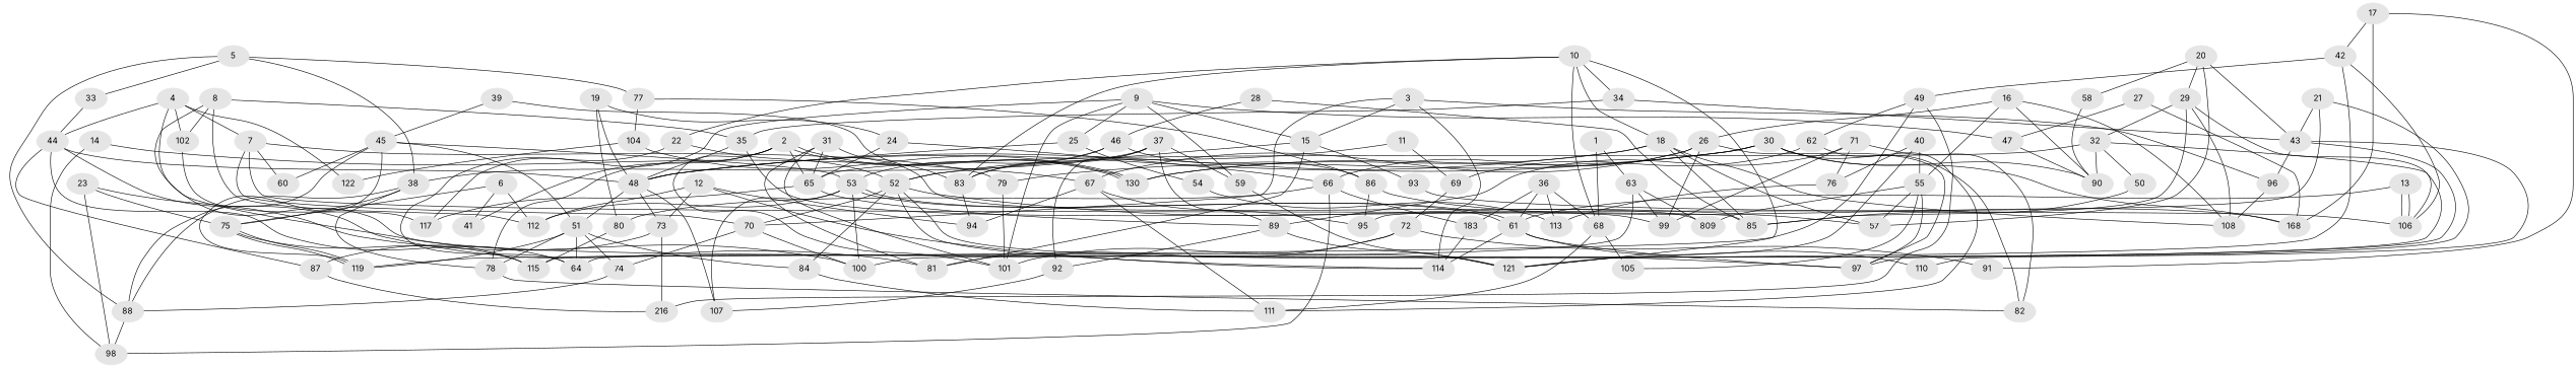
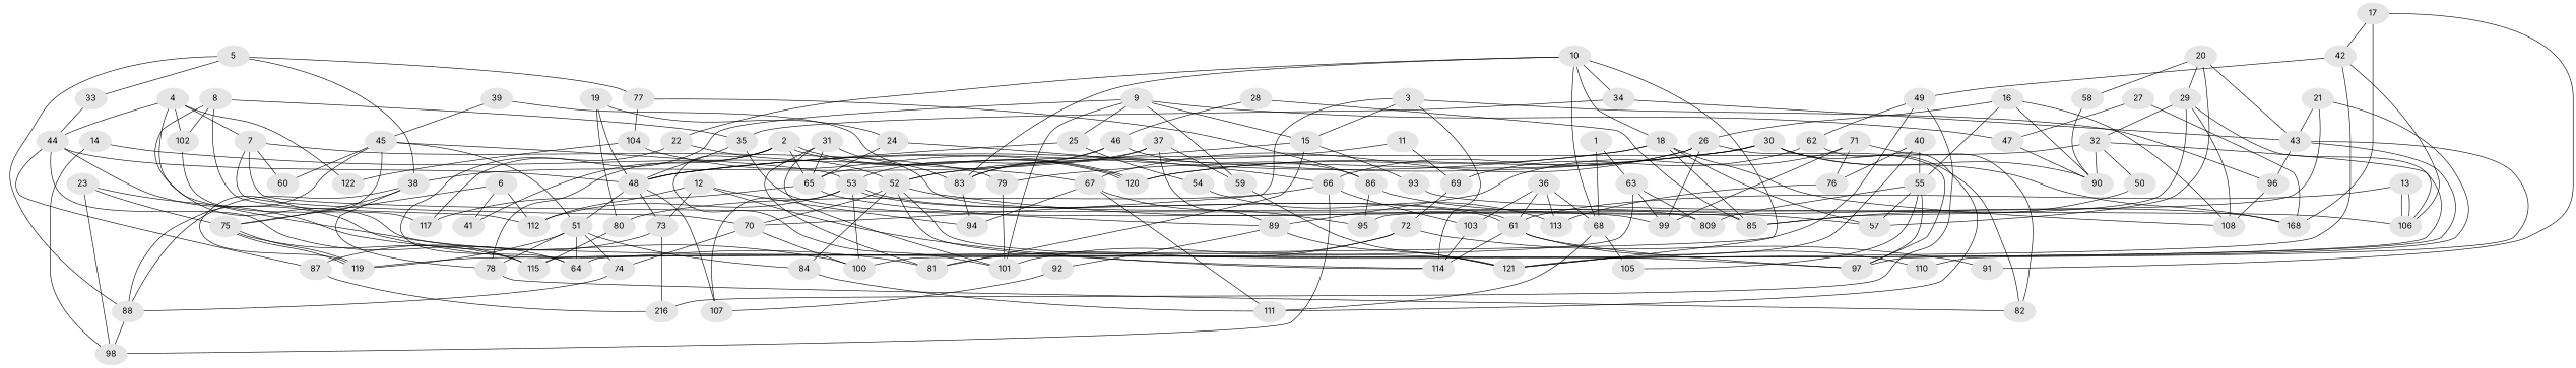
  graph {
    fontname=Inter
    node [color=gray90 fontname=Inter style=filled]
    edge [fontname=Inter]
    1
    63
    68
    100
    99
    n6 [label=809]
    105
    111
    2
    41
    65
    78
    101
-   120 [label=130]
+   120
    117
    89
    82
    3
    15
    70
    96
    114
    52
    81
    93
    74
    108
    4
    7
    44
    102
    121
    122
    60
    79
    85
    48
    64
    87
    5
    33
    38
    77
    88
    75
    86
    104
    98
    6
    112
    115
    119
    8
    35
    9
    25
    47
    59
    54
    90
    10
    18
    22
    34
    83
    57
    43
    94
    11
    69
    97
    84
    72
    12
    73
    n76 [label=216]
    13
    61
    106
    110
    14
    67
    95
    16
    26
    55
    66
    17
    42
    91
    n91 [label=168]
    49
    51
    107
    19
    24
    80
    20
    29
    58
    32
    21
    23
-   103 [label=183]
+   103
    113
    27
    28
    46
    53
    50
    30
    31
    36
    37
    92
    39
    45
    40
    76
    62
    71
    1 -- 63
    1 -- 68
    63 -- 100
    63 -- 99
    63 -- n6
    68 -- 105
    68 -- 111
    2 -- 41
    2 -- 65
    2 -- 78
    2 -- 101
    2 -- 120
    2 -- 120
    65 -- 117
    65 -- 89
    78 -- 82
    89 -- 121
    89 -- 92
    3 -- 15
    3 -- 70
    3 -- 96
    3 -- 114
    15 -- 52
    15 -- 81
    15 -- 93
    70 -- 100
    70 -- 74
    96 -- 108
    52 -- 70
    52 -- 114
    52 -- 57
    52 -- 97
    52 -- 84
    93 -- 106
    74 -- 88
    4 -- 7
    4 -- 44
    4 -- 102
    4 -- 121
    4 -- 122
    7 -- 70
    7 -- 60
    7 -- 79
    7 -- 85
    44 -- 81
    44 -- 48
    44 -- 64
    44 -- 87
    102 -- 117
    79 -- 101
    48 -- 73
    48 -- 51
    48 -- 107
    87 -- n76
    5 -- 33
    5 -- 38
    5 -- 77
    5 -- 88
    33 -- 44
    38 -- 78
    38 -- 88
    38 -- 75
    77 -- 86
    77 -- 104
    88 -- 98
    75 -- 115
    75 -- 119
    75 -- 119
    86 -- 95
    86 -- n91
    104 -- 120
    104 -- 122
    6 -- 41
    6 -- 75
    6 -- 112
    8 -- 102
    8 -- 112
    8 -- 115
    8 -- 35
    35 -- 99
    35 -- 48
    9 -- 101
    9 -- 117
    9 -- 15
    9 -- 25
    9 -- 47
    9 -- 59
    25 -- 48
    25 -- 54
    47 -- 90
    59 -- 121
    54 -- 113
    10 -- 68
    10 -- 121
    10 -- 18
    10 -- 22
    10 -- 34
    10 -- 83
    18 -- 120
    18 -- 108
    18 -- 85
    18 -- 48
    18 -- 57
    22 -- 52
    22 -- 64
    34 -- 35
    34 -- 43
    83 -- 94
    43 -- 96
    43 -- 64
    43 -- 110
    11 -- 52
    11 -- 69
    69 -- 72
    84 -- 111
    72 -- 101
    72 -- 81
    72 -- 91
    12 -- 114
    12 -- 112
    12 -- 94
    12 -- 73
    73 -- 87
    73 -- n76
    13 -- 61
    13 -- 106
    13 -- 106
    61 -- 114
    61 -- 97
    61 -- 110
    14 -- 98
    14 -- 67
    67 -- 111
    67 -- 94
    67 -- 95
    16 -- 108
    16 -- 90
    16 -- 26
    16 -- 55
    26 -- 99
    26 -- 97
    26 -- 67
    26 -- 66
    55 -- n6
    55 -- 105
    55 -- 57
    55 -- 97
    66 -- 98
    66 -- 80
    66 -- 103
    17 -- 42
    17 -- 91
    17 -- n91
    42 -- 121
    42 -- 106
    42 -- 49
    49 -- 119
    49 -- n76
    49 -- 62
    51 -- 78
    51 -- 74
    51 -- 64
    51 -- 119
    51 -- 84
    19 -- 48
    19 -- 24
    19 -- 80
    24 -- 65
    24 -- 66
    80 -- 115
    20 -- 57
    20 -- 43
    20 -- 29
    20 -- 58
    29 -- 108
    29 -- 85
    29 -- 106
    29 -- 32
    58 -- 90
    32 -- 65
    32 -- 115
    32 -- 90
    32 -- 50
    21 -- 43
    21 -- 97
    21 -- 95
    23 -- 100
    23 -- 75
    23 -- 98
    103 -- 114
    27 -- 47
    27 -- n91
    28 -- 85
    28 -- 46
    46 -- 86
    46 -- 83
    46 -- 53
    53 -- 100
    53 -- 112
    53 -- 61
    53 -- 61
    53 -- 107
    50 -- 85
    30 -- 120
    30 -- 82
    30 -- 79
    30 -- 48
    30 -- 90
    30 -- n91
    31 -- n6
    31 -- 65
    31 -- 101
    31 -- 81
    36 -- 68
    36 -- 61
    36 -- 103
    36 -- 113
    37 -- 89
    37 -- 38
    37 -- 59
    37 -- 83
-   37 -- 92
    92 -- 107
    39 -- 83
    39 -- 45
    45 -- 60
    45 -- 88
    45 -- 119
    45 -- 51
    45 -- 53
    40 -- 121
    40 -- 55
    40 -- 76
    76 -- 113
    62 -- 111
    62 -- 69
    71 -- 99
    71 -- 89
    71 -- 82
    71 -- 76
  }
